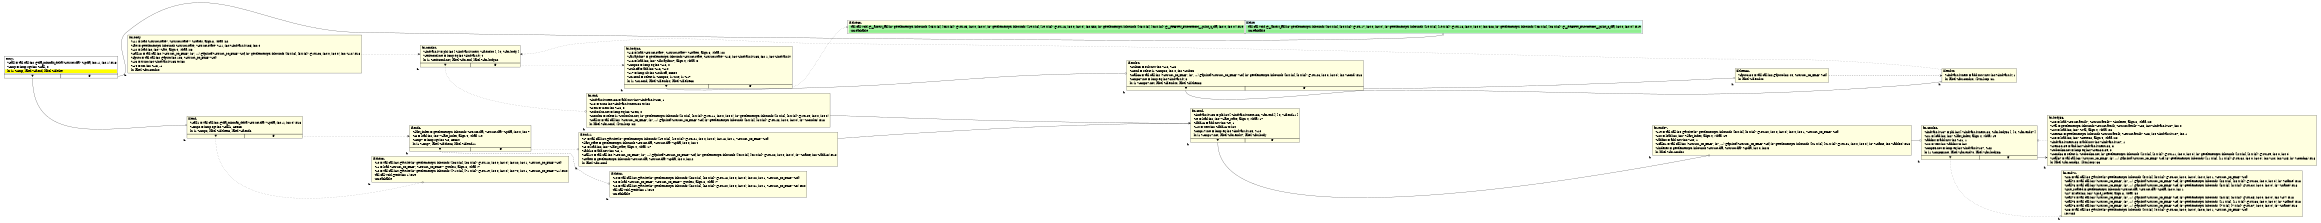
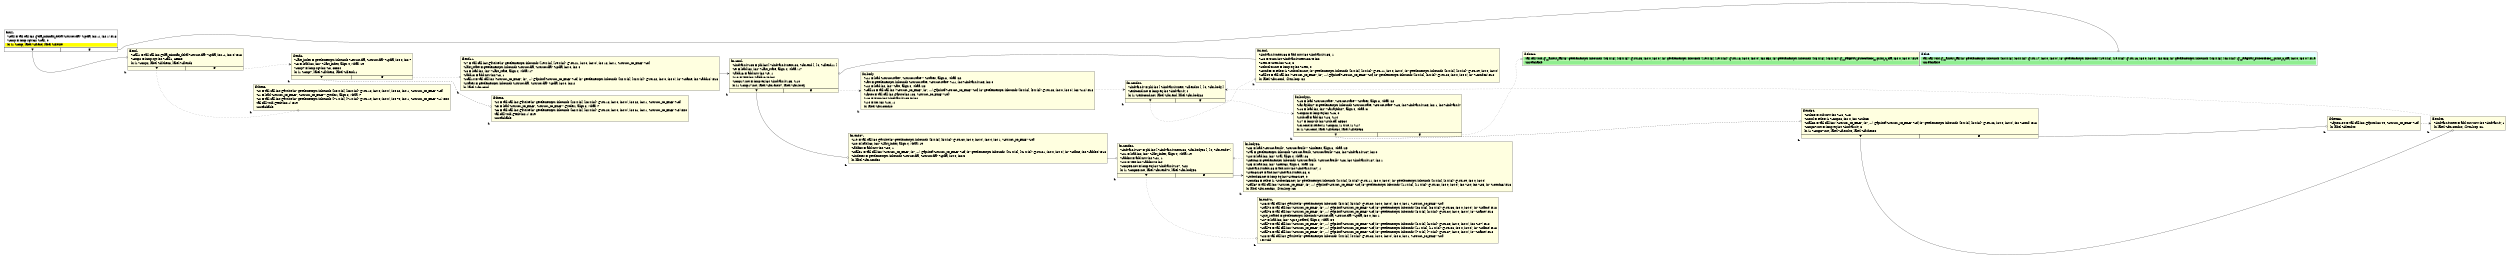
  digraph {
    rankdir=LR
    node [shape=none xlabel=L]
    edge [arrowhead=odot headport=f style=dotted tailport=fF]
    n1 [label=<<table border="0" cellspacing="0"> <tr><td port="f1" border="1" colspan="2"><table bgcolor="LightYellow" border="0"> <tr><td align="left">if.else33:</td></tr> <tr><td bgcolor="lightgreen" align="left">  tail call void @__assert_fail(i8* getelementptr inbounds ([45 x i8], [45 x i8]* @.str.25, i64 0, i64 0), i8* getelementptr inbounds ([19 x i8], [19 x i8]* @.str.16, i64 0, i64 0), i32 552, i8* getelementptr inbounds ([48 x i8], [48 x i8]* @__PRETTY_FUNCTION__.print_c_dfa, i64 0, i64 0)) #19</td></tr> <tr><td bgcolor="lightgreen" align="left">  unreachable</td></tr> </table> </td> <td port="f2" border="1" colspan="2"><table bgcolor="LightCyan" border="0"> <tr><td align="left">if.else:</td></tr> <tr><td bgcolor="lightgreen" align="left">  tail call void @__assert_fail(i8* getelementptr inbounds ([34 x i8], [34 x i8]* @.str.17, i64 0, i64 0), i8* getelementptr inbounds ([19 x i8], [19 x i8]* @.str.16, i64 0, i64 0), i32 528, i8* getelementptr inbounds ([48 x i8], [48 x i8]* @__PRETTY_FUNCTION__.print_c_dfa, i64 0, i64 0)) #19</td></tr> <tr><td bgcolor="lightgreen" align="left">  unreachable</td></tr> </table> </td></tr> </table>> xlabel=""]
    n2 [label=<<table  border="0" cellspacing="0"> <tr><td port="f" border="1" colspan="2"><table border="0"> <tr><td align="left">entry:</td></tr> <tr><td align="left">  %call = tail call i32 @dfa_minmax_delta(%struct.dfa* %pdfa, i32 -1, i32 1) #18</td></tr> <tr><td align="left">  %cmp = icmp sgt i32 %call, 0</td></tr> <tr><td bgcolor="yellow" align="left">  br i1 %cmp, label %if.end, label %if.else</td></tr> </table> </td></tr> <tr><td border="1" port="fT">T</td><td border="1" port="fF">F</td></tr> </table>> xlabel=""]
    n3 [label=<<table  bgcolor="LightYellow"  border="0" cellspacing="0"> <tr><td port="f" border="1" colspan="2"><table border="0"> <tr><td align="left">if.end:</td></tr> <tr><td align="left">  %call1 = tail call i32 @dfa_minmax_delta(%struct.dfa* %pdfa, i32 -1, i32 0) #18</td></tr> <tr><td align="left">  %cmp2 = icmp sgt i32 %call1, 65535</td></tr> <tr><td align="left">  br i1 %cmp2, label %if.then3, label %if.end6</td></tr> </table> </td></tr> <tr><td border="1" port="fT">T</td><td border="1" port="fF">F</td></tr> </table>>]
    n4 [label=<<table  bgcolor="LightYellow"  border="0" cellspacing="0"> <tr><td port="f" border="1"><table border="0"> <tr><td align="left">if.then3:</td></tr> <tr><td align="left">  %0 = tail call i64 @fwrite(i8* getelementptr inbounds ([23 x i8], [23 x i8]* @.str.18, i64 0, i64 0), i64 22, i64 1, %struct._IO_FILE* %of)</td></tr> <tr><td align="left">  %1 = load %struct._IO_FILE*, %struct._IO_FILE** @stderr, align 8, !tbaa !7</td></tr> <tr><td align="left">  %2 = tail call i64 @fwrite(i8* getelementptr inbounds ([71 x i8], [71 x i8]* @.str.19, i64 0, i64 0), i64 70, i64 1, %struct._IO_FILE* %1) #20</td></tr> <tr><td align="left">  tail call void @exit(i32 1) #19</td></tr> <tr><td align="left">  unreachable</td></tr> </table> </td></tr> </table>>]
    n5 [label=<<table  bgcolor="LightYellow"  border="0" cellspacing="0"> <tr><td port="f" border="1" colspan="2"><table border="0"> <tr><td align="left">if.end6:</td></tr> <tr><td align="left">  %last_index = getelementptr inbounds %struct.dfa, %struct.dfa* %pdfa, i64 0, i32 7</td></tr> <tr><td align="left">  %3 = load i32, i32* %last_index, align 4, !tbaa !19</td></tr> <tr><td align="left">  %cmp7 = icmp sgt i32 %3, 65534</td></tr> <tr><td align="left">  br i1 %cmp7, label %if.then8, label %if.end11</td></tr> </table> </td></tr> <tr><td border="1" port="fT">T</td><td border="1" port="fF">F</td></tr> </table>>]
    n6 [label=<<table  bgcolor="LightYellow"  border="0" cellspacing="0"> <tr><td port="f" border="1"><table border="0"> <tr><td align="left">if.then8:</td></tr> <tr><td align="left">  %4 = tail call i64 @fwrite(i8* getelementptr inbounds ([23 x i8], [23 x i8]* @.str.18, i64 0, i64 0), i64 22, i64 1, %struct._IO_FILE* %of)</td></tr> <tr><td align="left">  %5 = load %struct._IO_FILE*, %struct._IO_FILE** @stderr, align 8, !tbaa !7</td></tr> <tr><td align="left">  %6 = tail call i64 @fwrite(i8* getelementptr inbounds ([62 x i8], [62 x i8]* @.str.20, i64 0, i64 0), i64 61, i64 1, %struct._IO_FILE* %5) #20</td></tr> <tr><td align="left">  tail call void @exit(i32 1) #19</td></tr> <tr><td align="left">  unreachable</td></tr> </table> </td></tr> </table>>]
    n7 [label=<<table  bgcolor="LightYellow"  border="0" cellspacing="0"> <tr><td port="f" border="1"><table border="0"> <tr><td align="left">if.end11:</td></tr> <tr><td align="left">  %7 = tail call i64 @fwrite(i8* getelementptr inbounds ([19 x i8], [19 x i8]* @.str.21, i64 0, i64 0), i64 18, i64 1, %struct._IO_FILE* %of)</td></tr> <tr><td align="left">  %last_state = getelementptr inbounds %struct.dfa, %struct.dfa* %pdfa, i64 0, i32 4</td></tr> <tr><td align="left">  %8 = load i32, i32* %last_state, align 4, !tbaa !17</td></tr> <tr><td align="left">  %add13 = add nsw i32 %8, 1</td></tr> <tr><td align="left">  %call14 = tail call i32 (%struct._IO_FILE*, i8*, ...) @fprintf(%struct._IO_FILE* %of, i8* getelementptr inbounds ([42 x i8], [42 x i8]* @.str.22, i64 0, i64 0), i8* %name, i32 %add13) #18</td></tr> <tr><td align="left">  %states = getelementptr inbounds %struct.dfa, %struct.dfa* %pdfa, i64 0, i32 2</td></tr> <tr><td align="left">  br label %for.cond</td></tr> </table> </td></tr> </table>>]
    n8 [label=<<table  bgcolor="LightYellow"  border="0" cellspacing="0"> <tr><td port="f" border="1" colspan="2"><table border="0"> <tr><td align="left">for.cond:</td></tr> <tr><td align="left">  %indvars.iv135 = phi i64 [ %indvars.iv.next136, %for.end ], [ 0, %if.end11 ]</td></tr> <tr><td align="left">  %9 = load i32, i32* %last_state, align 4, !tbaa !17</td></tr> <tr><td align="left">  %add16 = add nsw i32 %9, 1</td></tr> <tr><td align="left">  %10 = zext i32 %add16 to i64</td></tr> <tr><td align="left">  %cmp17.not = icmp eq i64 %indvars.iv135, %10</td></tr> <tr><td align="left">  br i1 %cmp17.not, label %for.end47, label %for.body</td></tr> </table> </td></tr> <tr><td border="1" port="fT">T</td><td border="1" port="fF">F</td></tr> </table>>]
    n9 [label=<<table  bgcolor="LightYellow"  border="0" cellspacing="0"> <tr><td port="f" border="1"><table border="0"> <tr><td align="left">for.body:</td></tr> <tr><td align="left">  %11 = load %struct.state*, %struct.state** %states, align 8, !tbaa !22</td></tr> <tr><td align="left">  %att = getelementptr inbounds %struct.state, %struct.state* %11, i64 %indvars.iv135, i32 0</td></tr> <tr><td align="left">  %12 = load i32, i32* %att, align 4, !tbaa !23</td></tr> <tr><td align="left">  %call18 = tail call i32 (%struct._IO_FILE*, i8*, ...) @fprintf(%struct._IO_FILE* %of, i8* getelementptr inbounds ([5 x i8], [5 x i8]* @.str.23, i64 0, i64 0), i32 %12) #18</td></tr> <tr><td align="left">  %fputc = tail call i32 @fputc(i32 123, %struct._IO_FILE* %of)</td></tr> <tr><td align="left">  %13 = trunc i64 %indvars.iv135 to i32</td></tr> <tr><td align="left">  %14 = xor i32 %13, -1</td></tr> <tr><td align="left">  br label %for.cond20</td></tr> </table> </td></tr> </table>>]
    n10 [label=<<table  bgcolor="LightYellow"  border="0" cellspacing="0"> <tr><td port="f" border="1"><table border="0"> <tr><td align="left">for.end47:</td></tr> <tr><td align="left">  %19 = tail call i64 @fwrite(i8* getelementptr inbounds ([5 x i8], [5 x i8]* @.str.30, i64 0, i64 0), i64 4, i64 1, %struct._IO_FILE* %of)</td></tr> <tr><td align="left">  %20 = load i32, i32* %last_index, align 4, !tbaa !19</td></tr> <tr><td align="left">  %add50 = add nsw i32 %20, 1</td></tr> <tr><td align="left">  %call51 = tail call i32 (%struct._IO_FILE*, i8*, ...) @fprintf(%struct._IO_FILE* %of, i8* getelementptr inbounds ([41 x i8], [41 x i8]* @.str.31, i64 0, i64 0), i8* %name, i32 %add50) #18</td></tr> <tr><td align="left">  %indexes = getelementptr inbounds %struct.dfa, %struct.dfa* %pdfa, i64 0, i32 5</td></tr> <tr><td align="left">  br label %for.cond52</td></tr> </table> </td></tr> </table>>]
    n11 [label=<<table  bgcolor="LightYellow"  border="0" cellspacing="0"> <tr><td port="f" border="1" colspan="2"><table border="0"> <tr><td align="left">for.cond20:</td></tr> <tr><td align="left">  %indvars.iv = phi i64 [ %indvars.iv.next, %if.end40 ], [ 0, %for.body ]</td></tr> <tr><td align="left">  %exitcond.not = icmp eq i64 %indvars.iv, 4</td></tr> <tr><td align="left">  br i1 %exitcond.not, label %for.end, label %for.body22</td></tr> </table> </td></tr> <tr><td border="1" port="fT">T</td><td border="1" port="fF">F</td></tr> </table>>]
    n12 [label=<<table  bgcolor="LightYellow"  border="0" cellspacing="0"> <tr><td port="f" border="1" colspan="2"><table border="0"> <tr><td align="left">for.cond52:</td></tr> <tr><td align="left">  %indvars.iv137 = phi i64 [ %indvars.iv.next138, %for.body56 ], [ 0, %for.end47 ]</td></tr> <tr><td align="left">  %21 = load i32, i32* %last_index, align 4, !tbaa !19</td></tr> <tr><td align="left">  %add54 = add nsw i32 %21, 1</td></tr> <tr><td align="left">  %22 = zext i32 %add54 to i64</td></tr> <tr><td align="left">  %cmp55.not = icmp eq i64 %indvars.iv137, %22</td></tr> <tr><td align="left">  br i1 %cmp55.not, label %for.end70, label %for.body56</td></tr> </table> </td></tr> <tr><td border="1" port="fT">T</td><td border="1" port="fF">F</td></tr> </table>>]
    n13 [label=<<table  bgcolor="LightYellow"  border="0" cellspacing="0"> <tr><td port="f" border="1" colspan="2"><table border="0"> <tr><td align="left">for.body22:</td></tr> <tr><td align="left">  %15 = load %struct.state*, %struct.state** %states, align 8, !tbaa !22</td></tr> <tr><td align="left">  %arrayidx27 = getelementptr inbounds %struct.state, %struct.state* %15, i64 %indvars.iv135, i32 1, i64 %indvars.iv</td></tr> <tr><td align="left">  %16 = load i32, i32* %arrayidx27, align 4, !tbaa !3</td></tr> <tr><td align="left">  %cmp28 = icmp eq i32 %16, 0</td></tr> <tr><td align="left">  %sub.off = add i32 %16, %14</td></tr> <tr><td align="left">  %17 = icmp ult i32 %sub.off, 65534</td></tr> <tr><td align="left">  %or.cond = select i1 %cmp28, i1 true, i1 %17</td></tr> <tr><td align="left">  br i1 %or.cond, label %if.end34, label %if.else33</td></tr> </table> </td></tr> <tr><td border="1" port="fT">T</td><td border="1" port="fF">F</td></tr> </table>>]
    n14 [label=<<table  bgcolor="LightYellow"  border="0" cellspacing="0"> <tr><td port="f" border="1"><table border="0"> <tr><td align="left">for.end:</td></tr> <tr><td align="left">  %indvars.iv.next136 = add nuw i64 %indvars.iv135, 1</td></tr> <tr><td align="left">  %18 = trunc i64 %indvars.iv.next136 to i32</td></tr> <tr><td align="left">  %rem = urem i32 %18, 3</td></tr> <tr><td align="left">  %tobool42.not = icmp eq i32 %rem, 0</td></tr> <tr><td align="left">  %cond43 = select i1 %tobool42.not, i8* getelementptr inbounds ([2 x i8], [2 x i8]* @.str.11, i64 0, i64 0), i8* getelementptr inbounds ([2 x i8], [2 x i8]* @.str.29, i64 0, i64 0)</td></tr> <tr><td align="left">  %call44 = tail call i32 (%struct._IO_FILE*, i8*, ...) @fprintf(%struct._IO_FILE* %of, i8* getelementptr inbounds ([6 x i8], [6 x i8]* @.str.28, i64 0, i64 0), i8* %cond43) #18</td></tr> <tr><td align="left">  br label %for.cond, !llvm.loop !32</td></tr> </table> </td></tr> </table>>]
    n15 [label=<<table  bgcolor="LightYellow"  border="0" cellspacing="0"> <tr><td port="f" border="1" colspan="2"><table border="0"> <tr><td align="left">if.end34:</td></tr> <tr><td align="left">  %sub35 = sub nsw i32 %16, %13</td></tr> <tr><td align="left">  %cond = select i1 %cmp28, i32 0, i32 %sub35</td></tr> <tr><td align="left">  %call36 = tail call i32 (%struct._IO_FILE*, i8*, ...) @fprintf(%struct._IO_FILE* %of, i8* getelementptr inbounds ([3 x i8], [3 x i8]* @.str.26, i64 0, i64 0), i32 %cond) #18</td></tr> <tr><td align="left">  %cmp37.not = icmp eq i64 %indvars.iv, 3</td></tr> <tr><td align="left">  br i1 %cmp37.not, label %if.end40, label %if.then38</td></tr> </table> </td></tr> <tr><td border="1" port="fT">T</td><td border="1" port="fF">F</td></tr> </table>>]
    n16 [label=<<table  bgcolor="LightYellow"  border="0" cellspacing="0"> <tr><td port="f" border="1"><table border="0"> <tr><td align="left">if.then38:</td></tr> <tr><td align="left">  %fputc134 = tail call i32 @fputc(i32 44, %struct._IO_FILE* %of)</td></tr> <tr><td align="left">  br label %if.end40</td></tr> </table> </td></tr> </table>>]
    n17 [label=<<table  bgcolor="LightYellow"  border="0" cellspacing="0"> <tr><td port="f" border="1"><table border="0"> <tr><td align="left">if.end40:</td></tr> <tr><td align="left">  %indvars.iv.next = add nuw nsw i64 %indvars.iv, 1</td></tr> <tr><td align="left">  br label %for.cond20, !llvm.loop !31</td></tr> </table> </td></tr> </table>>]
    n18 [label=<<table  bgcolor="LightYellow"  border="0" cellspacing="0"> <tr><td port="f" border="1"><table border="0"> <tr><td align="left">for.body56:</td></tr> <tr><td align="left">  %23 = load %struct.attrib*, %struct.attrib** %indexes, align 8, !tbaa !25</td></tr> <tr><td align="left">  %val = getelementptr inbounds %struct.attrib, %struct.attrib* %23, i64 %indvars.iv137, i32 0</td></tr> <tr><td align="left">  %24 = load i32, i32* %val, align 4, !tbaa !26</td></tr> <tr><td align="left">  %next62 = getelementptr inbounds %struct.attrib, %struct.attrib* %23, i64 %indvars.iv137, i32 1</td></tr> <tr><td align="left">  %25 = load i32, i32* %next62, align 4, !tbaa !28</td></tr> <tr><td align="left">  %indvars.iv.next138 = add nuw i64 %indvars.iv137, 1</td></tr> <tr><td align="left">  %rem64139 = and i64 %indvars.iv.next138, 3</td></tr> <tr><td align="left">  %tobool65.not = icmp eq i64 %rem64139, 0</td></tr> <tr><td align="left">  %cond66 = select i1 %tobool65.not, i8* getelementptr inbounds ([2 x i8], [2 x i8]* @.str.11, i64 0, i64 0), i8* getelementptr inbounds ([2 x i8], [2 x i8]* @.str.29, i64 0, i64 0)</td></tr> <tr><td align="left">  %call67 = tail call i32 (%struct._IO_FILE*, i8*, ...) @fprintf(%struct._IO_FILE* %of, i8* getelementptr inbounds ([11 x i8], [11 x i8]* @.str.32, i64 0, i64 0), i32 %24, i32 %25, i8* %cond66) #18</td></tr> <tr><td align="left">  br label %for.cond52, !llvm.loop !33</td></tr> </table> </td></tr> </table>>]
    n19 [label=<<table  bgcolor="LightYellow"  border="0" cellspacing="0"> <tr><td port="f" border="1"><table border="0"> <tr><td align="left">for.end70:</td></tr> <tr><td align="left">  %26 = tail call i64 @fwrite(i8* getelementptr inbounds ([5 x i8], [5 x i8]* @.str.30, i64 0, i64 0), i64 4, i64 1, %struct._IO_FILE* %of)</td></tr> <tr><td align="left">  %call72 = tail call i32 (%struct._IO_FILE*, i8*, ...) @fprintf(%struct._IO_FILE* %of, i8* getelementptr inbounds ([28 x i8], [28 x i8]* @.str.33, i64 0, i64 0), i8* %name) #18</td></tr> <tr><td align="left">  %call73 = tail call i32 (%struct._IO_FILE*, i8*, ...) @fprintf(%struct._IO_FILE* %of, i8* getelementptr inbounds ([8 x i8], [8 x i8]* @.str.34, i64 0, i64 0), i8* %name) #18</td></tr> <tr><td align="left">  %pre_rotated = getelementptr inbounds %struct.dfa, %struct.dfa* %pdfa, i64 0, i32 1</td></tr> <tr><td align="left">  %27 = load i32, i32* %pre_rotated, align 8, !tbaa !34</td></tr> <tr><td align="left">  %call74 = tail call i32 (%struct._IO_FILE*, i8*, ...) @fprintf(%struct._IO_FILE* %of, i8* getelementptr inbounds ([6 x i8], [6 x i8]* @.str.35, i64 0, i64 0), i32 %27) #18</td></tr> <tr><td align="left">  %call75 = tail call i32 (%struct._IO_FILE*, i8*, ...) @fprintf(%struct._IO_FILE* %of, i8* getelementptr inbounds ([11 x i8], [11 x i8]* @.str.36, i64 0, i64 0), i8* %name) #18</td></tr> <tr><td align="left">  %call76 = tail call i32 (%struct._IO_FILE*, i8*, ...) @fprintf(%struct._IO_FILE* %of, i8* getelementptr inbounds ([7 x i8], [7 x i8]* @.str.37, i64 0, i64 0), i8* %name) #18</td></tr> <tr><td align="left">  %28 = tail call i64 @fwrite(i8* getelementptr inbounds ([4 x i8], [4 x i8]* @.str.38, i64 0, i64 0), i64 3, i64 1, %struct._IO_FILE* %of)</td></tr> <tr><td align="left">  ret void</td></tr> </table> </td></tr> </table>>]
    n2 -> n1 [headport=f2 style=solid]
    n2 -> n3 [style=solid tailport=fT]
    n3 -> n4 [tailport=fT]
    n3 -> n5 [arrowhead=vee]
    n5 -> n6 [style=dashed tailport=fT]
    n5 -> n7
    n7 -> n8 [arrowhead=vee style=solid tailport=f]
+   n8 -> n9 [arrowhead=vee]
    n8 -> n10 [style=solid tailport=fT]
    n9 -> n11 [arrowhead=vee tailport=f]
    n10 -> n12 [style=solid tailport=f]
    n11 -> n13 [arrowhead=vee]
    n11 -> n14 [tailport=fT]
    n12 -> n18 [arrowhead=vee style=solid]
    n12 -> n19 [tailport=fT]
    n13 -> n1 [headport=f1]
-   n13 -> n15 [style=solid tailport=fT]
+   n13 -> n15 [style=dashed tailport=fT]
    n14 -> n8 [style=solid tailport=f]
    n15 -> n16 [style=solid]
    n15 -> n17 [style=solid tailport=fT]
    n16 -> n17 [arrowhead=vee style=dashed tailport=f]
    n17 -> n11 [arrowhead=vee tailport=f]
    n18 -> n12 [tailport=f]
  }
